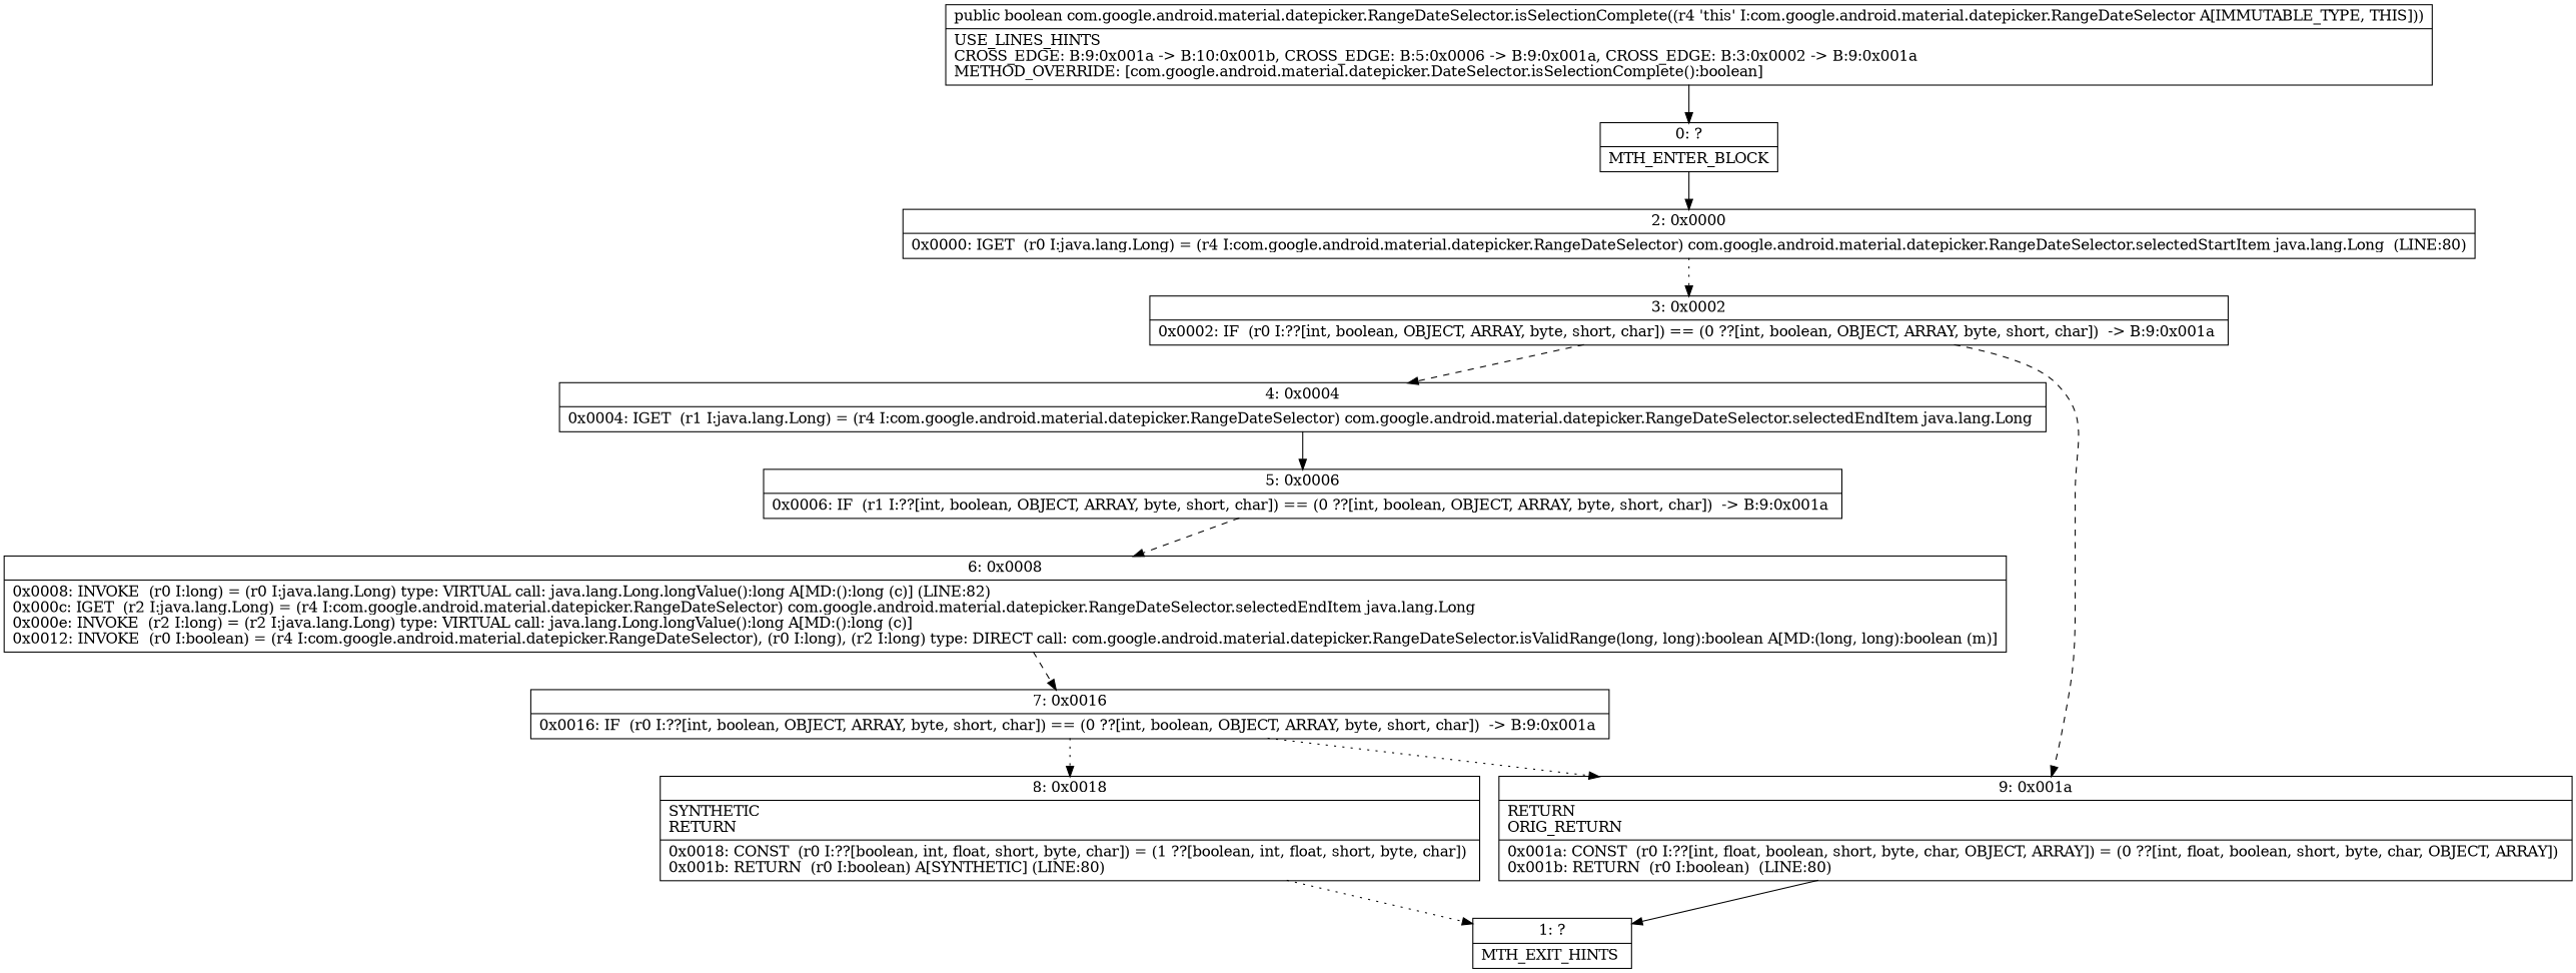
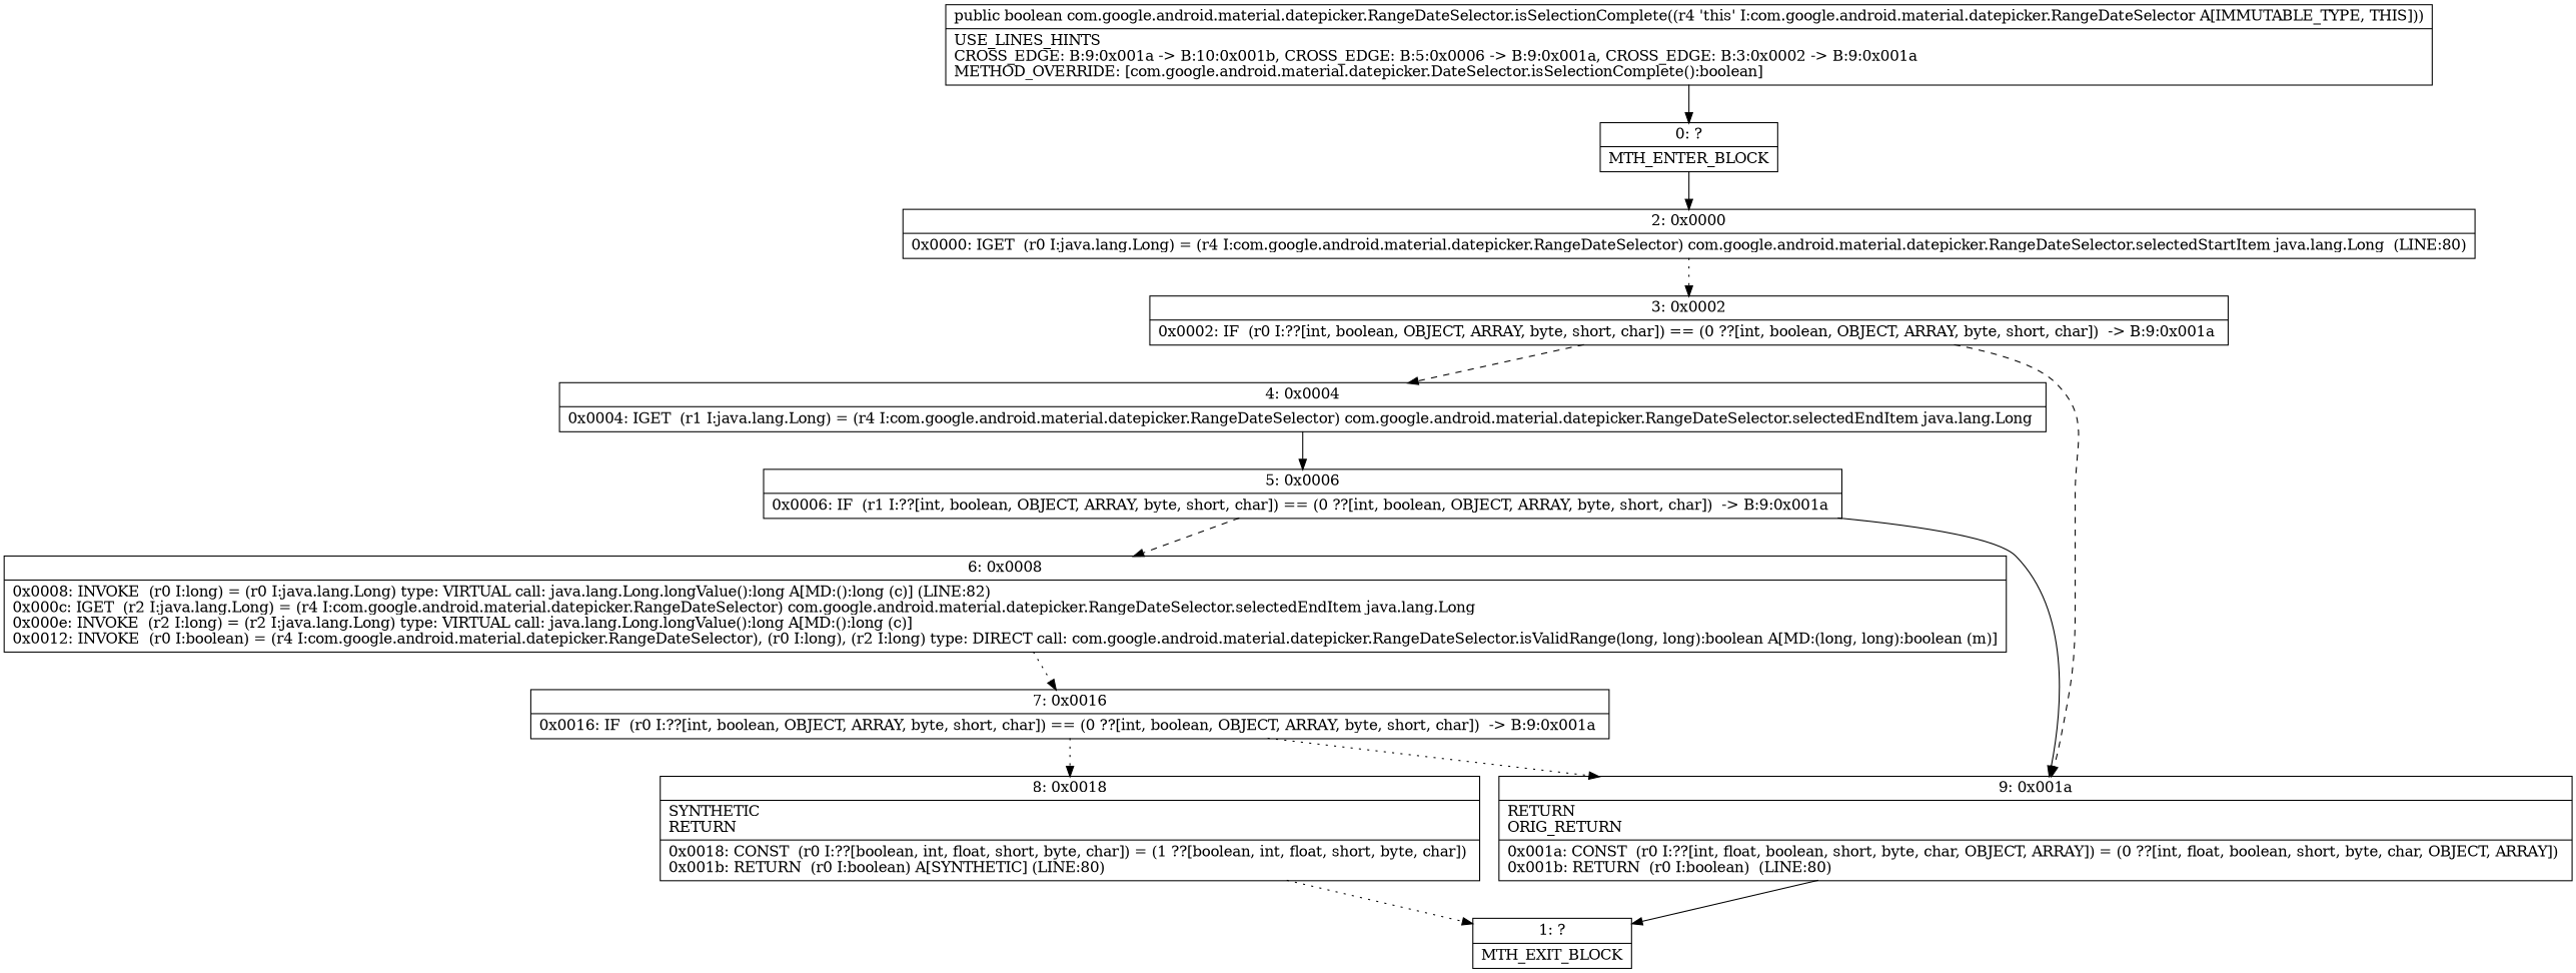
  digraph {
    node [shape=record]
    edge [style=solid]
    n1 [label="{0\:\ ?|MTH_ENTER_BLOCK\l}"]
    n2 [label="{2\:\ 0x0000|0x0000: IGET  (r0 I:java.lang.Long) = (r4 I:com.google.android.material.datepicker.RangeDateSelector) com.google.android.material.datepicker.RangeDateSelector.selectedStartItem java.lang.Long  (LINE:80)\l}"]
    n3 [label="{3\:\ 0x0002|0x0002: IF  (r0 I:??[int, boolean, OBJECT, ARRAY, byte, short, char]) == (0 ??[int, boolean, OBJECT, ARRAY, byte, short, char])  \-\> B:9:0x001a \l}"]
    n4 [label="{4\:\ 0x0004|0x0004: IGET  (r1 I:java.lang.Long) = (r4 I:com.google.android.material.datepicker.RangeDateSelector) com.google.android.material.datepicker.RangeDateSelector.selectedEndItem java.lang.Long \l}"]
    n5 [label="{9\:\ 0x001a|RETURN\lORIG_RETURN\l|0x001a: CONST  (r0 I:??[int, float, boolean, short, byte, char, OBJECT, ARRAY]) = (0 ??[int, float, boolean, short, byte, char, OBJECT, ARRAY]) \l0x001b: RETURN  (r0 I:boolean)  (LINE:80)\l}"]
    n6 [label="{5\:\ 0x0006|0x0006: IF  (r1 I:??[int, boolean, OBJECT, ARRAY, byte, short, char]) == (0 ??[int, boolean, OBJECT, ARRAY, byte, short, char])  \-\> B:9:0x001a \l}"]
-   n7 [label="{1\:\ ?|MTH_EXIT_HINTS\l}"]
+   n7 [label="{1\:\ ?|MTH_EXIT_BLOCK\l}"]
    n8 [label="{6\:\ 0x0008|0x0008: INVOKE  (r0 I:long) = (r0 I:java.lang.Long) type: VIRTUAL call: java.lang.Long.longValue():long A[MD:():long (c)] (LINE:82)\l0x000c: IGET  (r2 I:java.lang.Long) = (r4 I:com.google.android.material.datepicker.RangeDateSelector) com.google.android.material.datepicker.RangeDateSelector.selectedEndItem java.lang.Long \l0x000e: INVOKE  (r2 I:long) = (r2 I:java.lang.Long) type: VIRTUAL call: java.lang.Long.longValue():long A[MD:():long (c)]\l0x0012: INVOKE  (r0 I:boolean) = (r4 I:com.google.android.material.datepicker.RangeDateSelector), (r0 I:long), (r2 I:long) type: DIRECT call: com.google.android.material.datepicker.RangeDateSelector.isValidRange(long, long):boolean A[MD:(long, long):boolean (m)]\l}"]
    n9 [label="{7\:\ 0x0016|0x0016: IF  (r0 I:??[int, boolean, OBJECT, ARRAY, byte, short, char]) == (0 ??[int, boolean, OBJECT, ARRAY, byte, short, char])  \-\> B:9:0x001a \l}"]
    n10 [label="{8\:\ 0x0018|SYNTHETIC\lRETURN\l|0x0018: CONST  (r0 I:??[boolean, int, float, short, byte, char]) = (1 ??[boolean, int, float, short, byte, char]) \l0x001b: RETURN  (r0 I:boolean) A[SYNTHETIC] (LINE:80)\l}"]
    n11 [label="{public boolean com.google.android.material.datepicker.RangeDateSelector.isSelectionComplete((r4 'this' I:com.google.android.material.datepicker.RangeDateSelector A[IMMUTABLE_TYPE, THIS]))  | USE_LINES_HINTS\lCROSS_EDGE: B:9:0x001a \-\> B:10:0x001b, CROSS_EDGE: B:5:0x0006 \-\> B:9:0x001a, CROSS_EDGE: B:3:0x0002 \-\> B:9:0x001a\lMETHOD_OVERRIDE: [com.google.android.material.datepicker.DateSelector.isSelectionComplete():boolean]\l}"]
    n1 -> n2
    n2 -> n3 [style=dotted]
    n3 -> n4 [style=dashed]
    n3 -> n5 [style=dashed]
    n4 -> n6
    n5 -> n7
+   n6 -> n5
    n6 -> n8 [style=dashed]
-   n8 -> n9 [style=dashed]
+   n8 -> n9 [style=dotted]
    n9 -> n5 [style=dotted]
    n9 -> n10 [style=dotted]
    n10 -> n7 [style=dotted]
    n11 -> n1
  }
